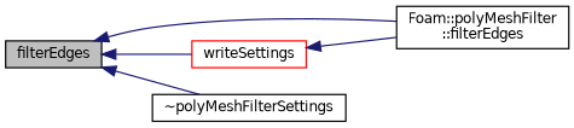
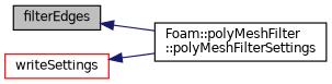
  digraph {
    rankdir=LR
    node [color=black fontname=Helvetica fontsize=10 shape=record]
    edge [color=midnightblue dir=back fontname=Helvetica fontsize=10 labelfontname=Helvetica labelfontsize=10 style=solid]
    n1 [fillcolor=grey75 fontcolor=black height=0.2 label=filterEdges style=filled width=0.4]
-   n2 [height=0.2 label="Foam::polyMeshFilter\l::filterEdges" width=0.4]
+   n2 [height=0.2 label="Foam::polyMeshFilter\l::polyMeshFilterSettings" width=0.4]
    n3 [color=red height=0.2 label=writeSettings width=0.4]
-   n4 [height=0.2 label="~polyMeshFilterSettings" width=0.4]
    n1 -> n2
-   n1 -> n3
-   n1 -> n4
    n3 -> n2
  }
